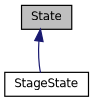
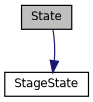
  digraph {
    node [color=black fontname=Helvetica fontsize=10 shape=record style=filled]
    n1 [fillcolor=grey75 fontcolor=black height=0.2 label=State width=0.4]
    n2 [fillcolor=white height=0.2 label=StageState width=0.4]
-   n1 -> n2 [color=midnightblue dir=back fontname=Helvetica fontsize=10 labelfontname=Helvetica labelfontsize=10 style=solid]
+   n2 -> n1 [color=midnightblue dir=back fontname=Helvetica fontsize=10 labelfontname=Helvetica labelfontsize=10 style=solid]
  }
